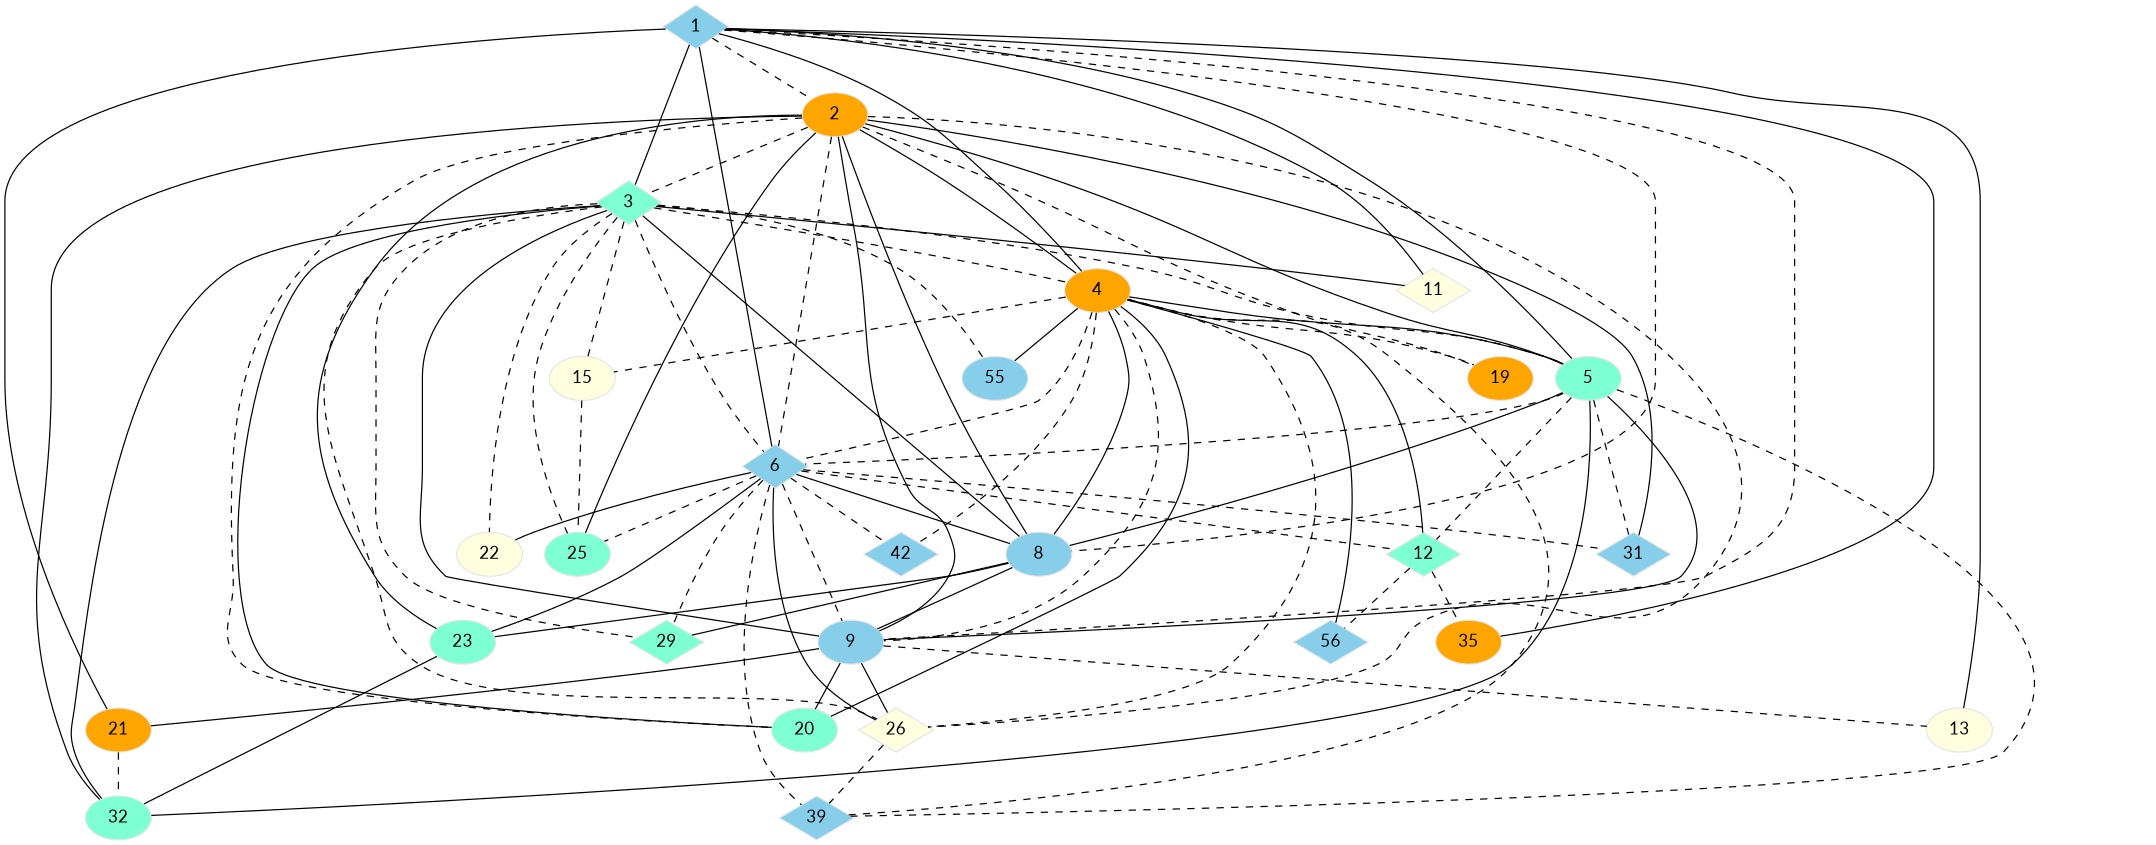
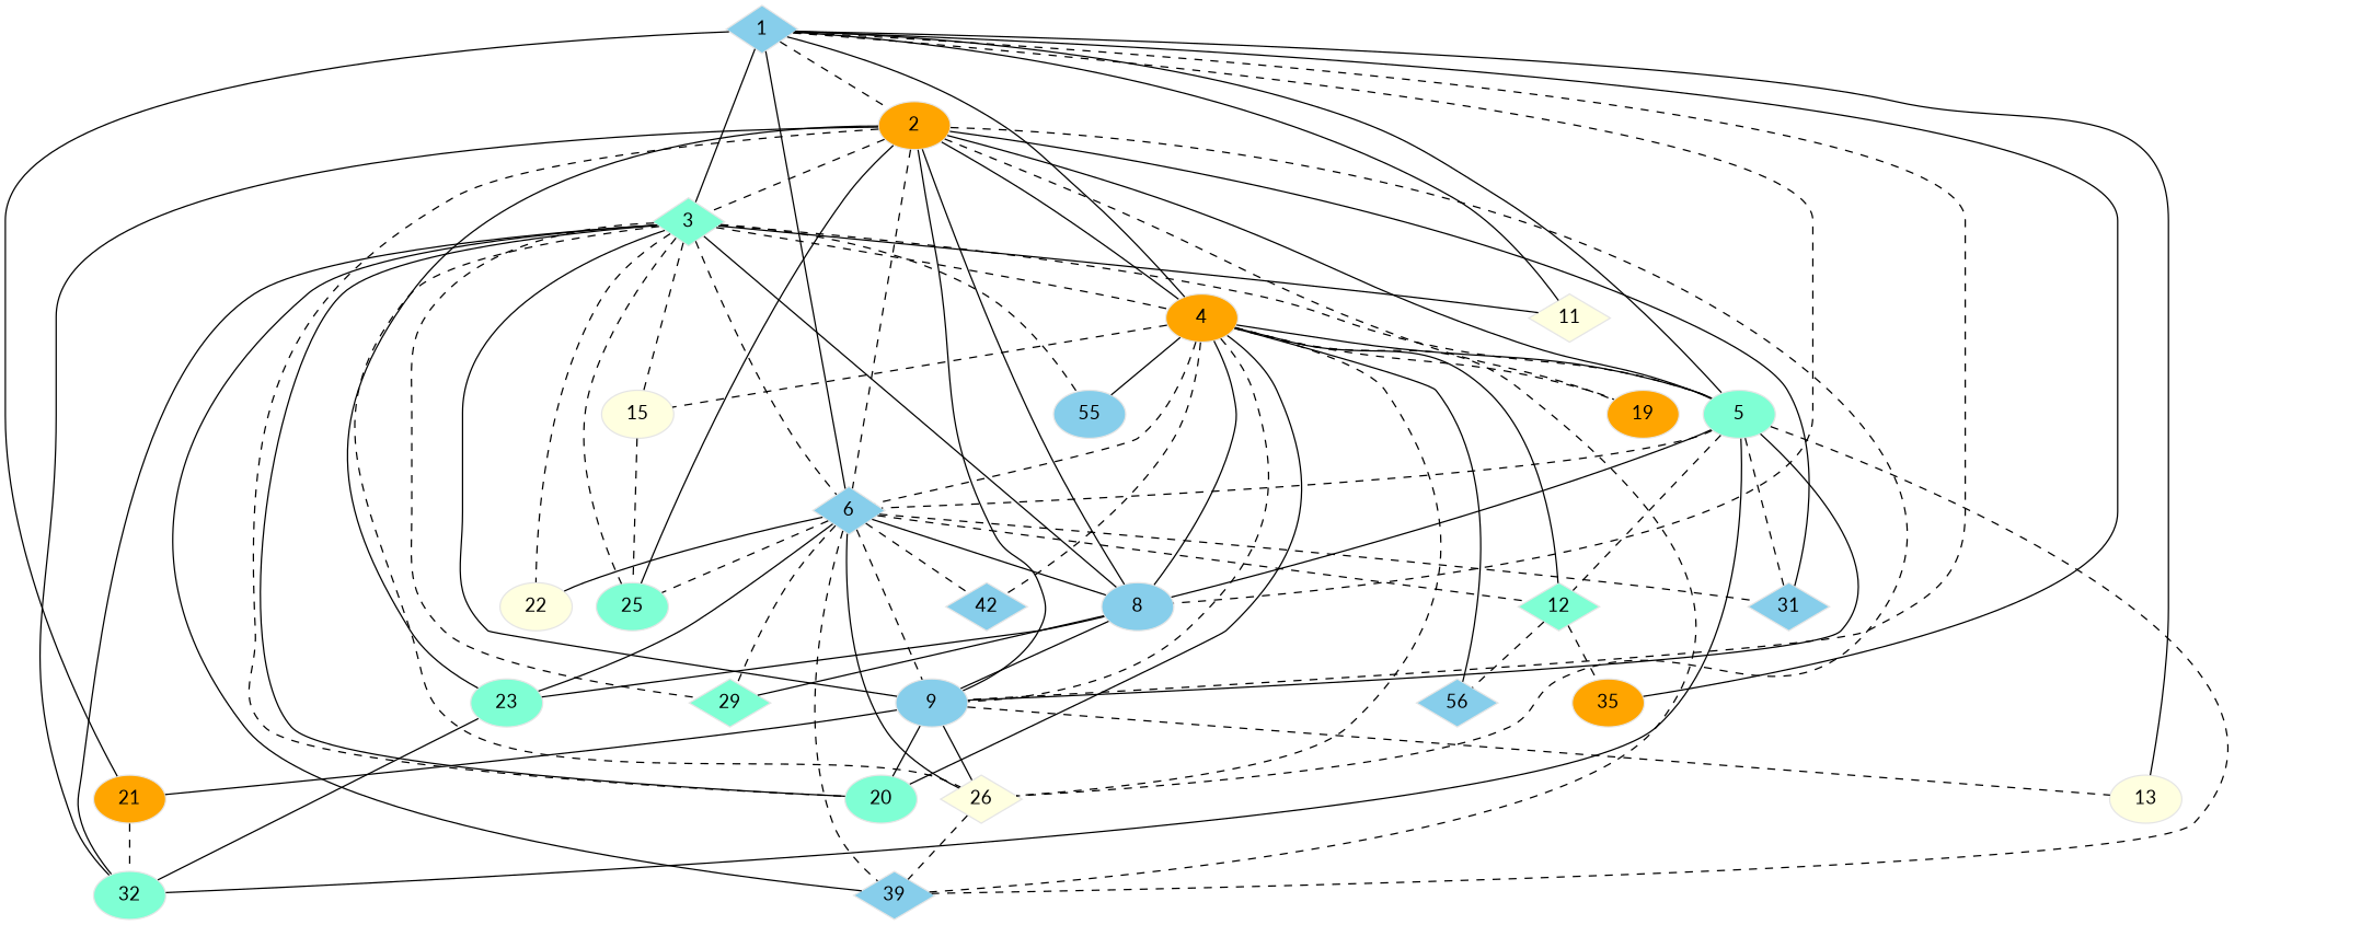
  graph {
    fontname=Lato
    node [color=gray90 fillcolor=skyblue fontname=Lato shape=ellipse style=filled]
    edge [fontname=Lato style=solid]
    1 [shape=diamond super="+14+28"]
    2 [fillcolor=orange super="+33+44"]
    3 [fillcolor=aquamarine shape=diamond super="+18+37+67+10"]
    4 [fillcolor=orange super="+45+17"]
    5 [fillcolor=aquamarine]
    6 [shape=diamond super="+61+59+64+7+34+16+52"]
    8 [super="+53+27"]
    9
    11 [fillcolor=lightyellow shape=diamond]
    13 [fillcolor=lightyellow]
    21 [fillcolor=orange]
    35 [fillcolor=orange]
    19 [fillcolor=orange]
    20 [fillcolor=aquamarine super="+24"]
    23 [fillcolor=aquamarine]
    25 [fillcolor=aquamarine super="+58+40"]
    26 [fillcolor=lightyellow shape=diamond super="+51+66"]
    31 [shape=diamond]
    32 [fillcolor=aquamarine super="+68+41"]
    15 [fillcolor=lightyellow]
    22 [fillcolor=lightyellow]
    29 [fillcolor=aquamarine shape=diamond super="+47"]
    39 [shape=diamond super="+60+49+48"]
    55
    12 [fillcolor=aquamarine shape=diamond]
    42 [shape=diamond]
    56 [shape=diamond]
    1 -- 2 [style=dashed weight=2]
    1 -- 3 [weight=7]
    1 -- 4
    1 -- 5
    1 -- 6 [weight=3]
    1 -- 8 [style=dashed]
    1 -- 9 [style=dashed]
    1 -- 11
    1 -- 13 [weight=2]
    1 -- 21
    1 -- 35
    2 -- 3 [style=dashed weight=2]
    2 -- 4 [weight=2]
    2 -- 5
    2 -- 6 [style=dashed weight=3]
    2 -- 8 [weight=2]
    2 -- 9
    2 -- 19 [style=dashed]
    2 -- 20 [style=dashed]
    2 -- 23
    2 -- 25
    2 -- 26 [style=dashed]
    2 -- 31
    2 -- 32
    3 -- 4 [style=dashed weight=2]
    3 -- 5 [style=dashed weight=2]
    3 -- 6 [style=dashed weight=5]
    3 -- 8 [weight=2]
    3 -- 9 [weight=3]
    3 -- 11
    3 -- 20 [weight=2]
    3 -- 25 [style=dashed weight=2]
    3 -- 26 [style=dashed]
    3 -- 32
    3 -- 15 [style=dashed]
    3 -- 22 [style=dashed]
    3 -- 29 [style=dashed]
+   3 -- 39
    3 -- 55 [style=dashed]
    4 -- 5
    4 -- 6 [style=dashed weight=4]
    4 -- 8 [weight=2]
    4 -- 9 [style=dashed]
    4 -- 19 [style=dashed]
    4 -- 20
    4 -- 26 [style=dashed]
    4 -- 15 [style=dashed]
    4 -- 39 [style=dashed]
    4 -- 55
    4 -- 12
    4 -- 42 [style=dashed]
    4 -- 56
    5 -- 6 [style=dashed weight=5]
    5 -- 8 [weight=2]
    5 -- 9
    5 -- 31 [style=dashed]
    5 -- 32
    5 -- 39 [style=dashed]
    5 -- 12 [style=dashed]
    6 -- 8 [weight=2]
    6 -- 9 [style=dashed weight=3]
    6 -- 23
    6 -- 25 [style=dashed]
    6 -- 26
    6 -- 31 [style=dashed]
    6 -- 22
    6 -- 29 [style=dashed]
    6 -- 39 [style=dashed weight=2]
    6 -- 12 [style=dashed]
    6 -- 42 [style=dashed]
    8 -- 9
    8 -- 23
    8 -- 29
    9 -- 13 [style=dashed]
    9 -- 21
    9 -- 20
    9 -- 26
    21 -- 32 [style=dashed]
    23 -- 32
    26 -- 39 [style=dashed]
    15 -- 25 [style=dashed]
    12 -- 35 [style=dashed]
    12 -- 56 [style=dashed]
  }
